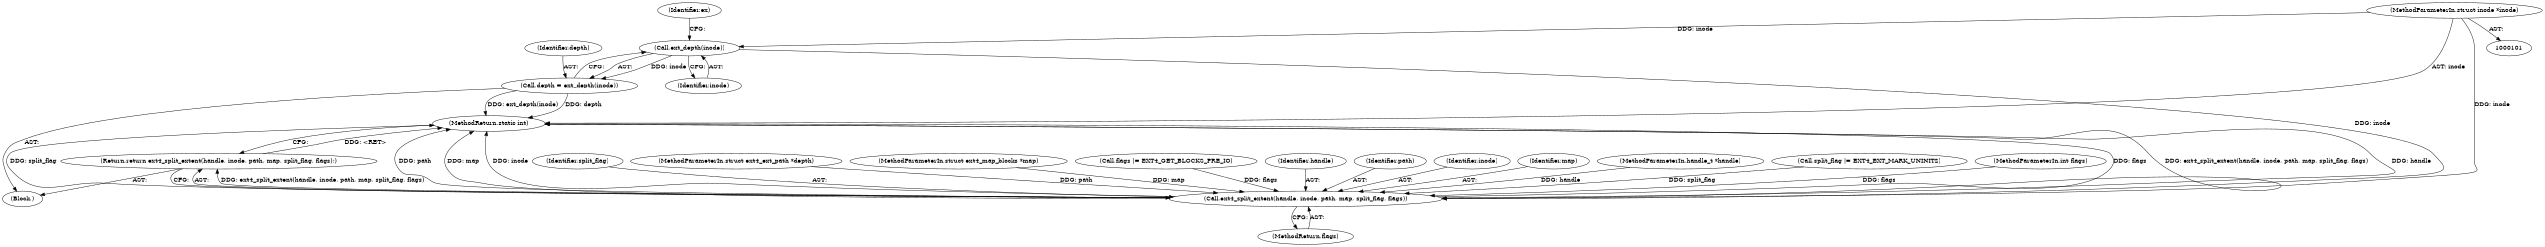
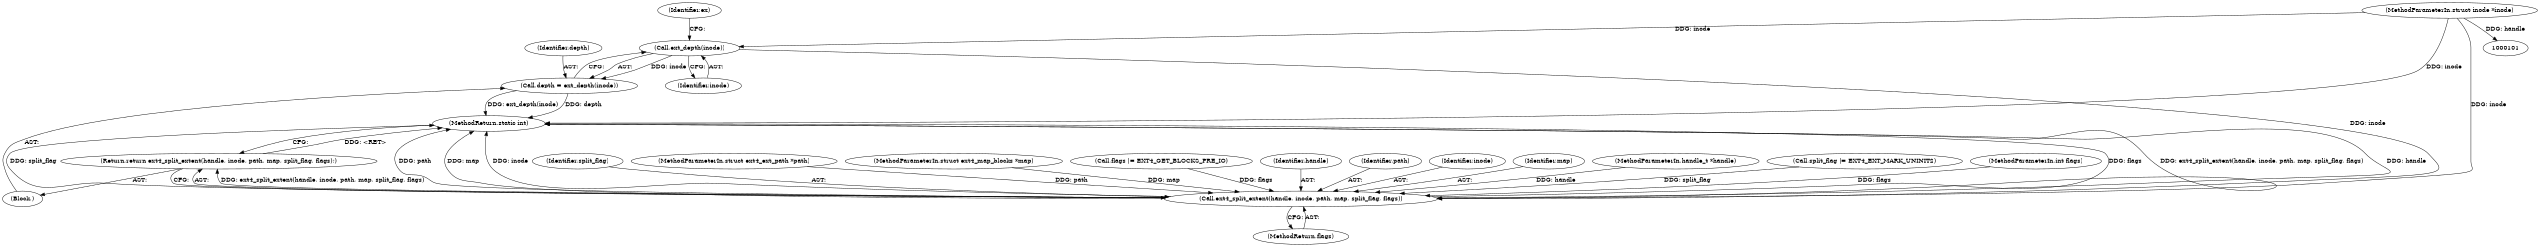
  digraph {
    n1 [label="(Call,ext_depth(inode))"]
    n2 [label="(Call,depth = ext_depth(inode))"]
    n3 [label="(Call,ext4_split_extent(handle, inode, path, map, split_flag, flags))"]
    n4 [label="(Identifier,inode)"]
    n5 [label="(MethodReturn,static int)"]
    n6 [label="(Block,)"]
    n7 [label="(Return,return ext4_split_extent(handle, inode, path, map, split_flag, flags);)"]
    n8 [label="(MethodReturn,flags)"]
    n9 [label="(MethodParameterIn,struct inode *inode)"]
    1000101
    n11 [label="(Identifier,split_flag)"]
-   n12 [label="(MethodParameterIn,struct ext4_ext_path *depth)"]
+   n12 [label="(MethodParameterIn,struct ext4_ext_path *path)"]
    n13 [label="(MethodParameterIn,struct ext4_map_blocks *map)"]
    n14 [label="(Call,flags |= EXT4_GET_BLOCKS_PRE_IO)"]
    n15 [label="(Identifier,handle)"]
    n16 [label="(Identifier,depth)"]
    n17 [label="(Identifier,path)"]
    n18 [label="(Identifier,inode)"]
    n19 [label="(Identifier,ex)"]
    n20 [label="(Identifier,map)"]
    n21 [label="(MethodParameterIn,handle_t *handle)"]
    n22 [label="(Call,split_flag |= EXT4_EXT_MARK_UNINIT2)"]
    n23 [label="(MethodParameterIn,int flags)"]
    n1 -> n2 [label="AST: "]
    n1 -> n2 [label="DDG: inode"]
    n1 -> n3 [label="DDG: inode"]
    n1 -> n4 [label="CFG: "]
    n2 -> n1 [label="CFG: "]
    n2 -> n5 [label="DDG: depth"]
    n2 -> n5 [label="DDG: ext_depth(inode)"]
-   n2 -> n6 [label="AST: "]
+   n6 -> n2 [label="AST: "]
    n3 -> n5 [label="DDG: path"]
    n3 -> n5 [label="DDG: map"]
    n3 -> n5 [label="DDG: inode"]
    n3 -> n5 [label="DDG: flags"]
    n3 -> n5 [label="DDG: ext4_split_extent(handle, inode, path, map, split_flag, flags)"]
    n3 -> n5 [label="DDG: handle"]
    n3 -> n5 [label="DDG: split_flag"]
    n3 -> n7 [label="AST: "]
    n3 -> n7 [label="DDG: ext4_split_extent(handle, inode, path, map, split_flag, flags)"]
    n3 -> n8 [label="CFG: "]
    n4 -> n1 [label="AST: "]
    n5 -> n7 [label="CFG: "]
    n7 -> n3 [label="CFG: "]
    n7 -> n5 [label="DDG: <RET>"]
    n7 -> n6 [label="AST: "]
    n8 -> n3 [label="AST: "]
    n9 -> n1 [label="DDG: inode"]
    n9 -> n3 [label="DDG: inode"]
-   n9 -> n5 [label="AST: inode"]
-   n9 -> 1000101 [label="AST: "]
+   n9 -> n5 [label="DDG: inode"]
+   n9 -> 1000101 [label="DDG: handle"]
    n11 -> n3 [label="AST: "]
    n12 -> n3 [label="DDG: path"]
    n13 -> n3 [label="DDG: map"]
    n14 -> n3 [label="DDG: flags"]
    n15 -> n3 [label="AST: "]
    n16 -> n2 [label="AST: "]
    n17 -> n3 [label="AST: "]
    n18 -> n3 [label="AST: "]
    n19 -> n1 [label="CFG: "]
    n20 -> n3 [label="AST: "]
    n21 -> n3 [label="DDG: handle"]
    n22 -> n3 [label="DDG: split_flag"]
    n23 -> n3 [label="DDG: flags"]
  }
